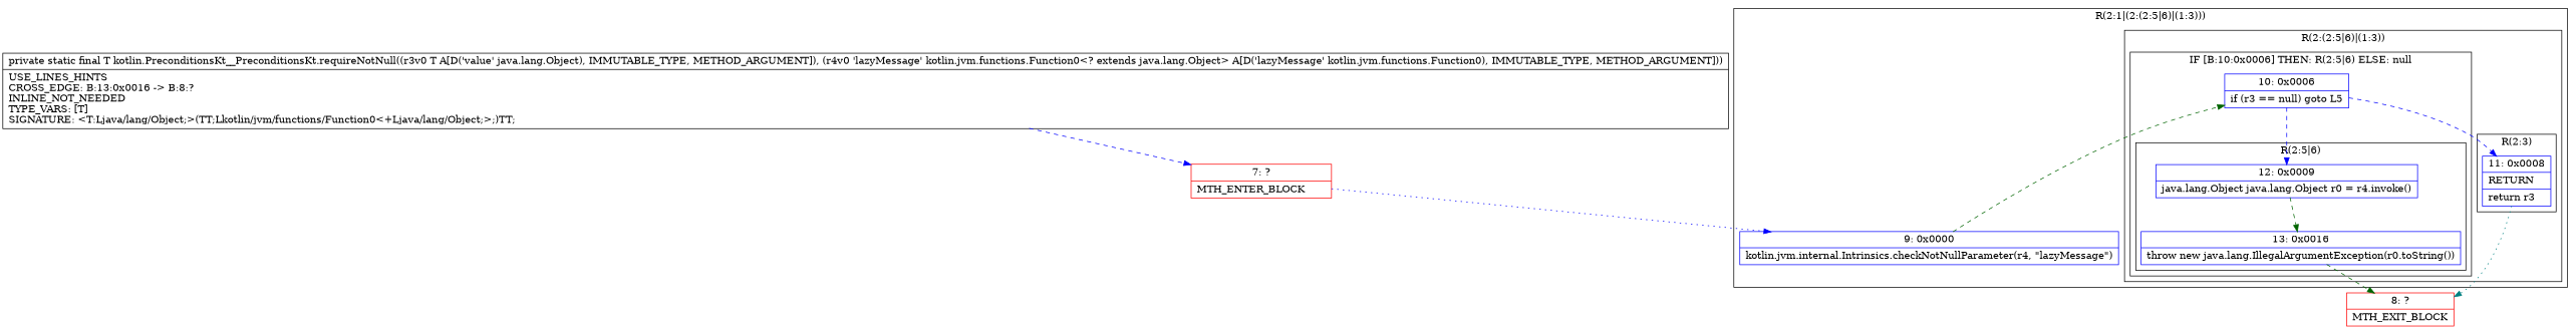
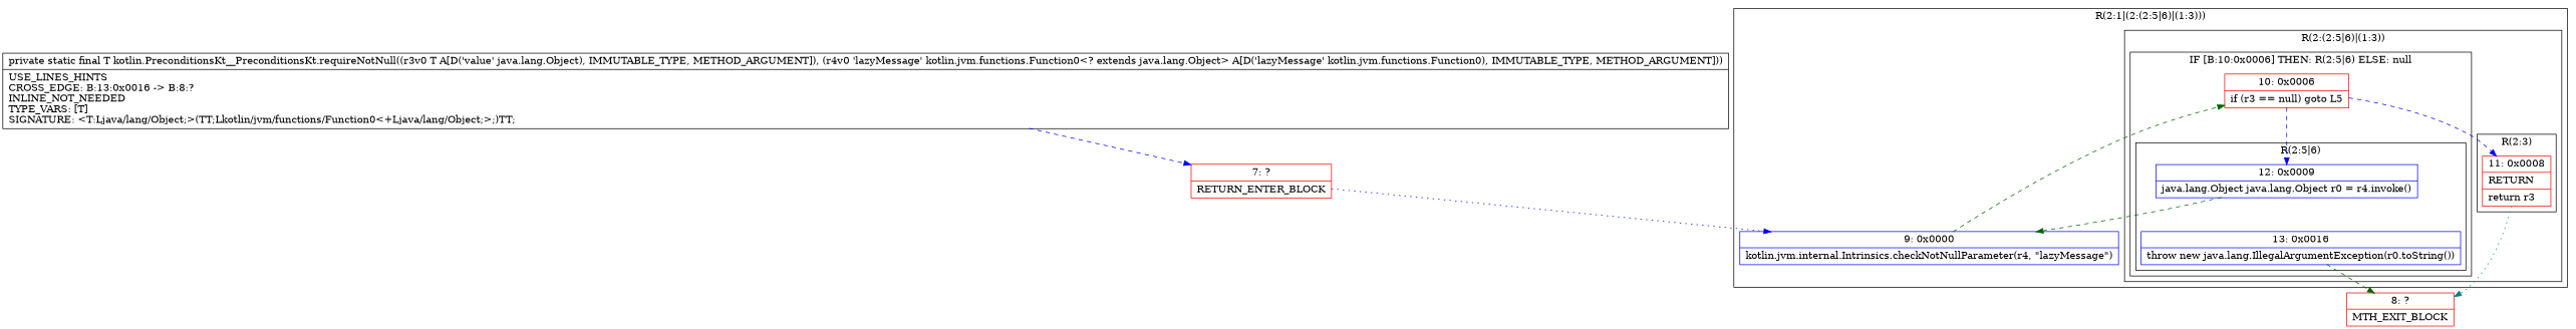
  digraph {
    node [color=blue shape=record]
    edge [color=blue style=dashed]
    n1 [label="{12\:\ 0x0009|java.lang.Object java.lang.Object r0 = r4.invoke()\l}"]
    n2 [label="{13\:\ 0x0016|throw new java.lang.IllegalArgumentException(r0.toString())\l}"]
-   n3 [label="{10\:\ 0x0006|if (r3 == null) goto L5\l}"]
-   n4 [label="{11\:\ 0x0008|RETURN\l|return r3\l}"]
+   n3 [color=red label="{10\:\ 0x0006|if (r3 == null) goto L5\l}"]
+   n4 [color=red label="{11\:\ 0x0008|RETURN\l|return r3\l}"]
    n5 [label="{9\:\ 0x0000|kotlin.jvm.internal.Intrinsics.checkNotNullParameter(r4, \"lazyMessage\")\l}"]
    n6 [color=red label="{8\:\ ?|MTH_EXIT_BLOCK\l}"]
-   n7 [color=red label="{7\:\ ?|MTH_ENTER_BLOCK\l}"]
+   n7 [color=red label="{7\:\ ?|RETURN_ENTER_BLOCK\l}"]
    n8 [label="{private static final T kotlin.PreconditionsKt__PreconditionsKt.requireNotNull((r3v0 T A[D('value' java.lang.Object), IMMUTABLE_TYPE, METHOD_ARGUMENT]), (r4v0 'lazyMessage' kotlin.jvm.functions.Function0\<? extends java.lang.Object\> A[D('lazyMessage' kotlin.jvm.functions.Function0), IMMUTABLE_TYPE, METHOD_ARGUMENT]))  | USE_LINES_HINTS\lCROSS_EDGE: B:13:0x0016 \-\> B:8:?\lINLINE_NOT_NEEDED\lTYPE_VARS: [T]\lSIGNATURE: \<T:Ljava\/lang\/Object;\>(TT;Lkotlin\/jvm\/functions\/Function0\<+Ljava\/lang\/Object;\>;)TT;\l}" color=""]
    subgraph cluster_1 {
      label="R(2:1|(2:(2:5|6)|(1:3)))"
      n5
      subgraph cluster_2 {
        label="R(2:(2:5|6)|(1:3))"
        subgraph cluster_3 {
          label="IF [B:10:0x0006] THEN: R(2:5|6) ELSE: null"
          n3
          subgraph cluster_4 {
            label="R(2:5|6)"
            n1
            n2
          }
        }
        subgraph cluster_5 {
          label="R(2:3)"
          n4
        }
      }
    }
-   n1 -> n2 [color=darkgreen]
+   n1 -> n5 [color=darkgreen]
    n2 -> n6 [color=darkgreen]
    n3 -> n1
    n3 -> n4
    n4 -> n6 [color=teal style=dotted]
    n5 -> n3 [color=darkgreen]
    n7 -> n5 [style=dotted]
    n8 -> n7
  }
